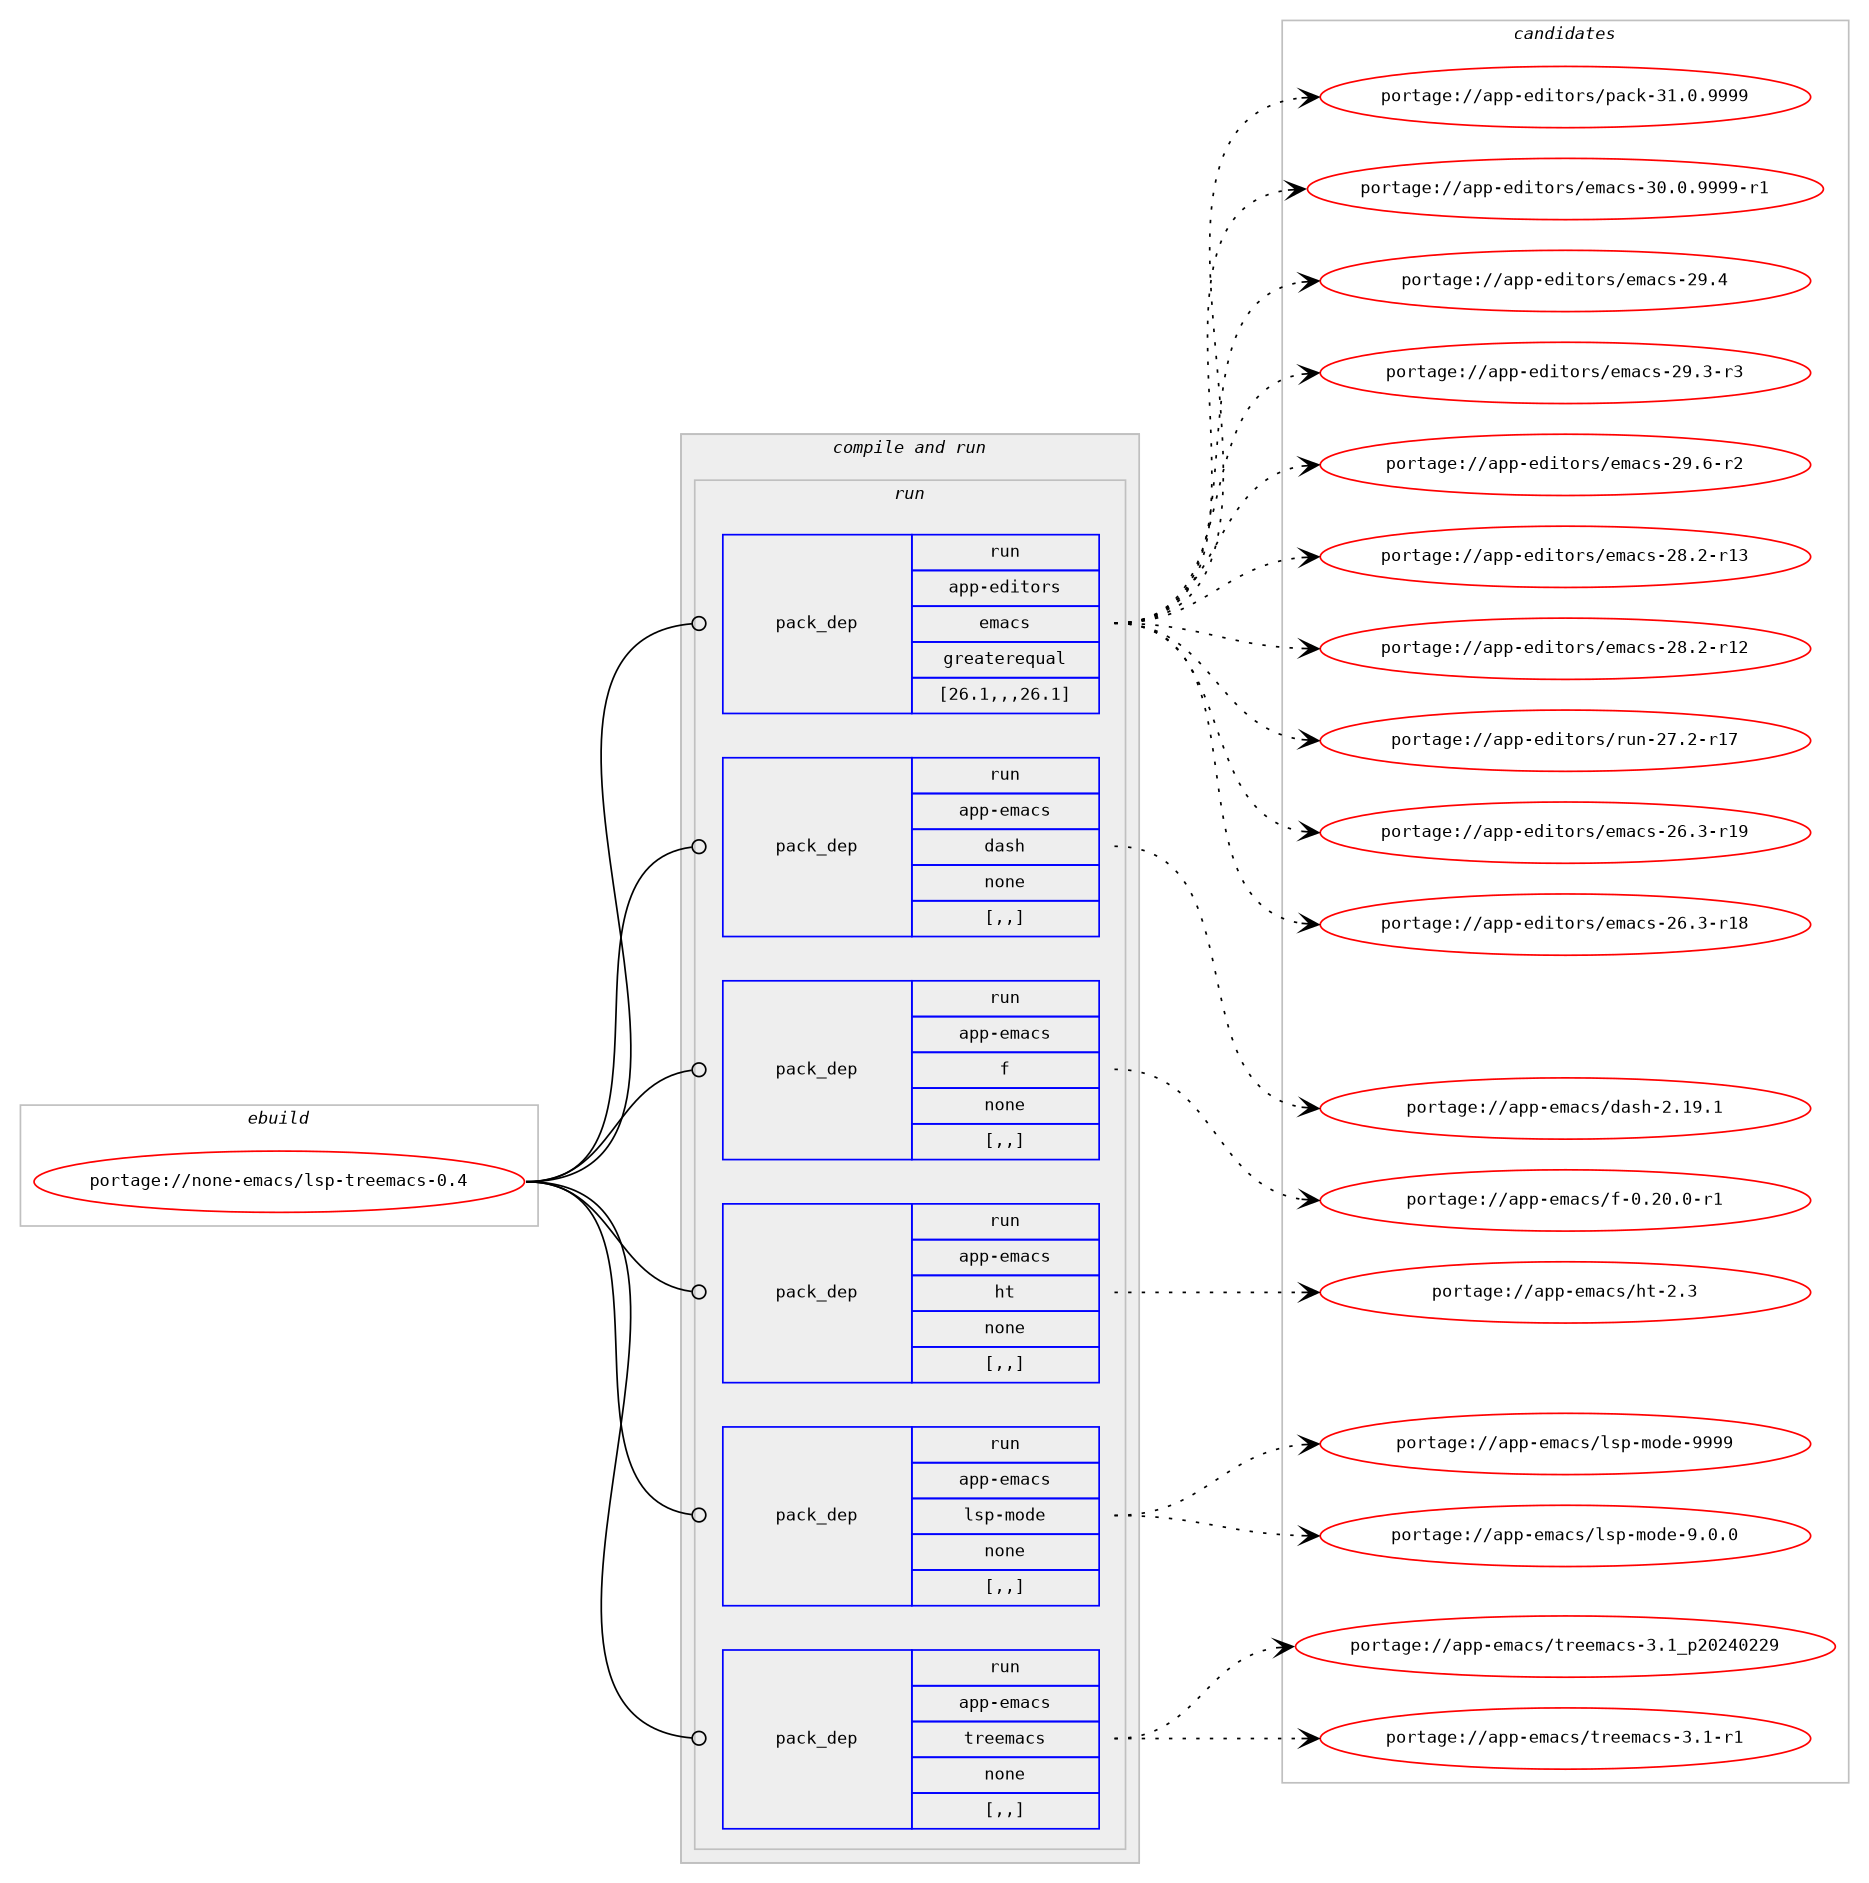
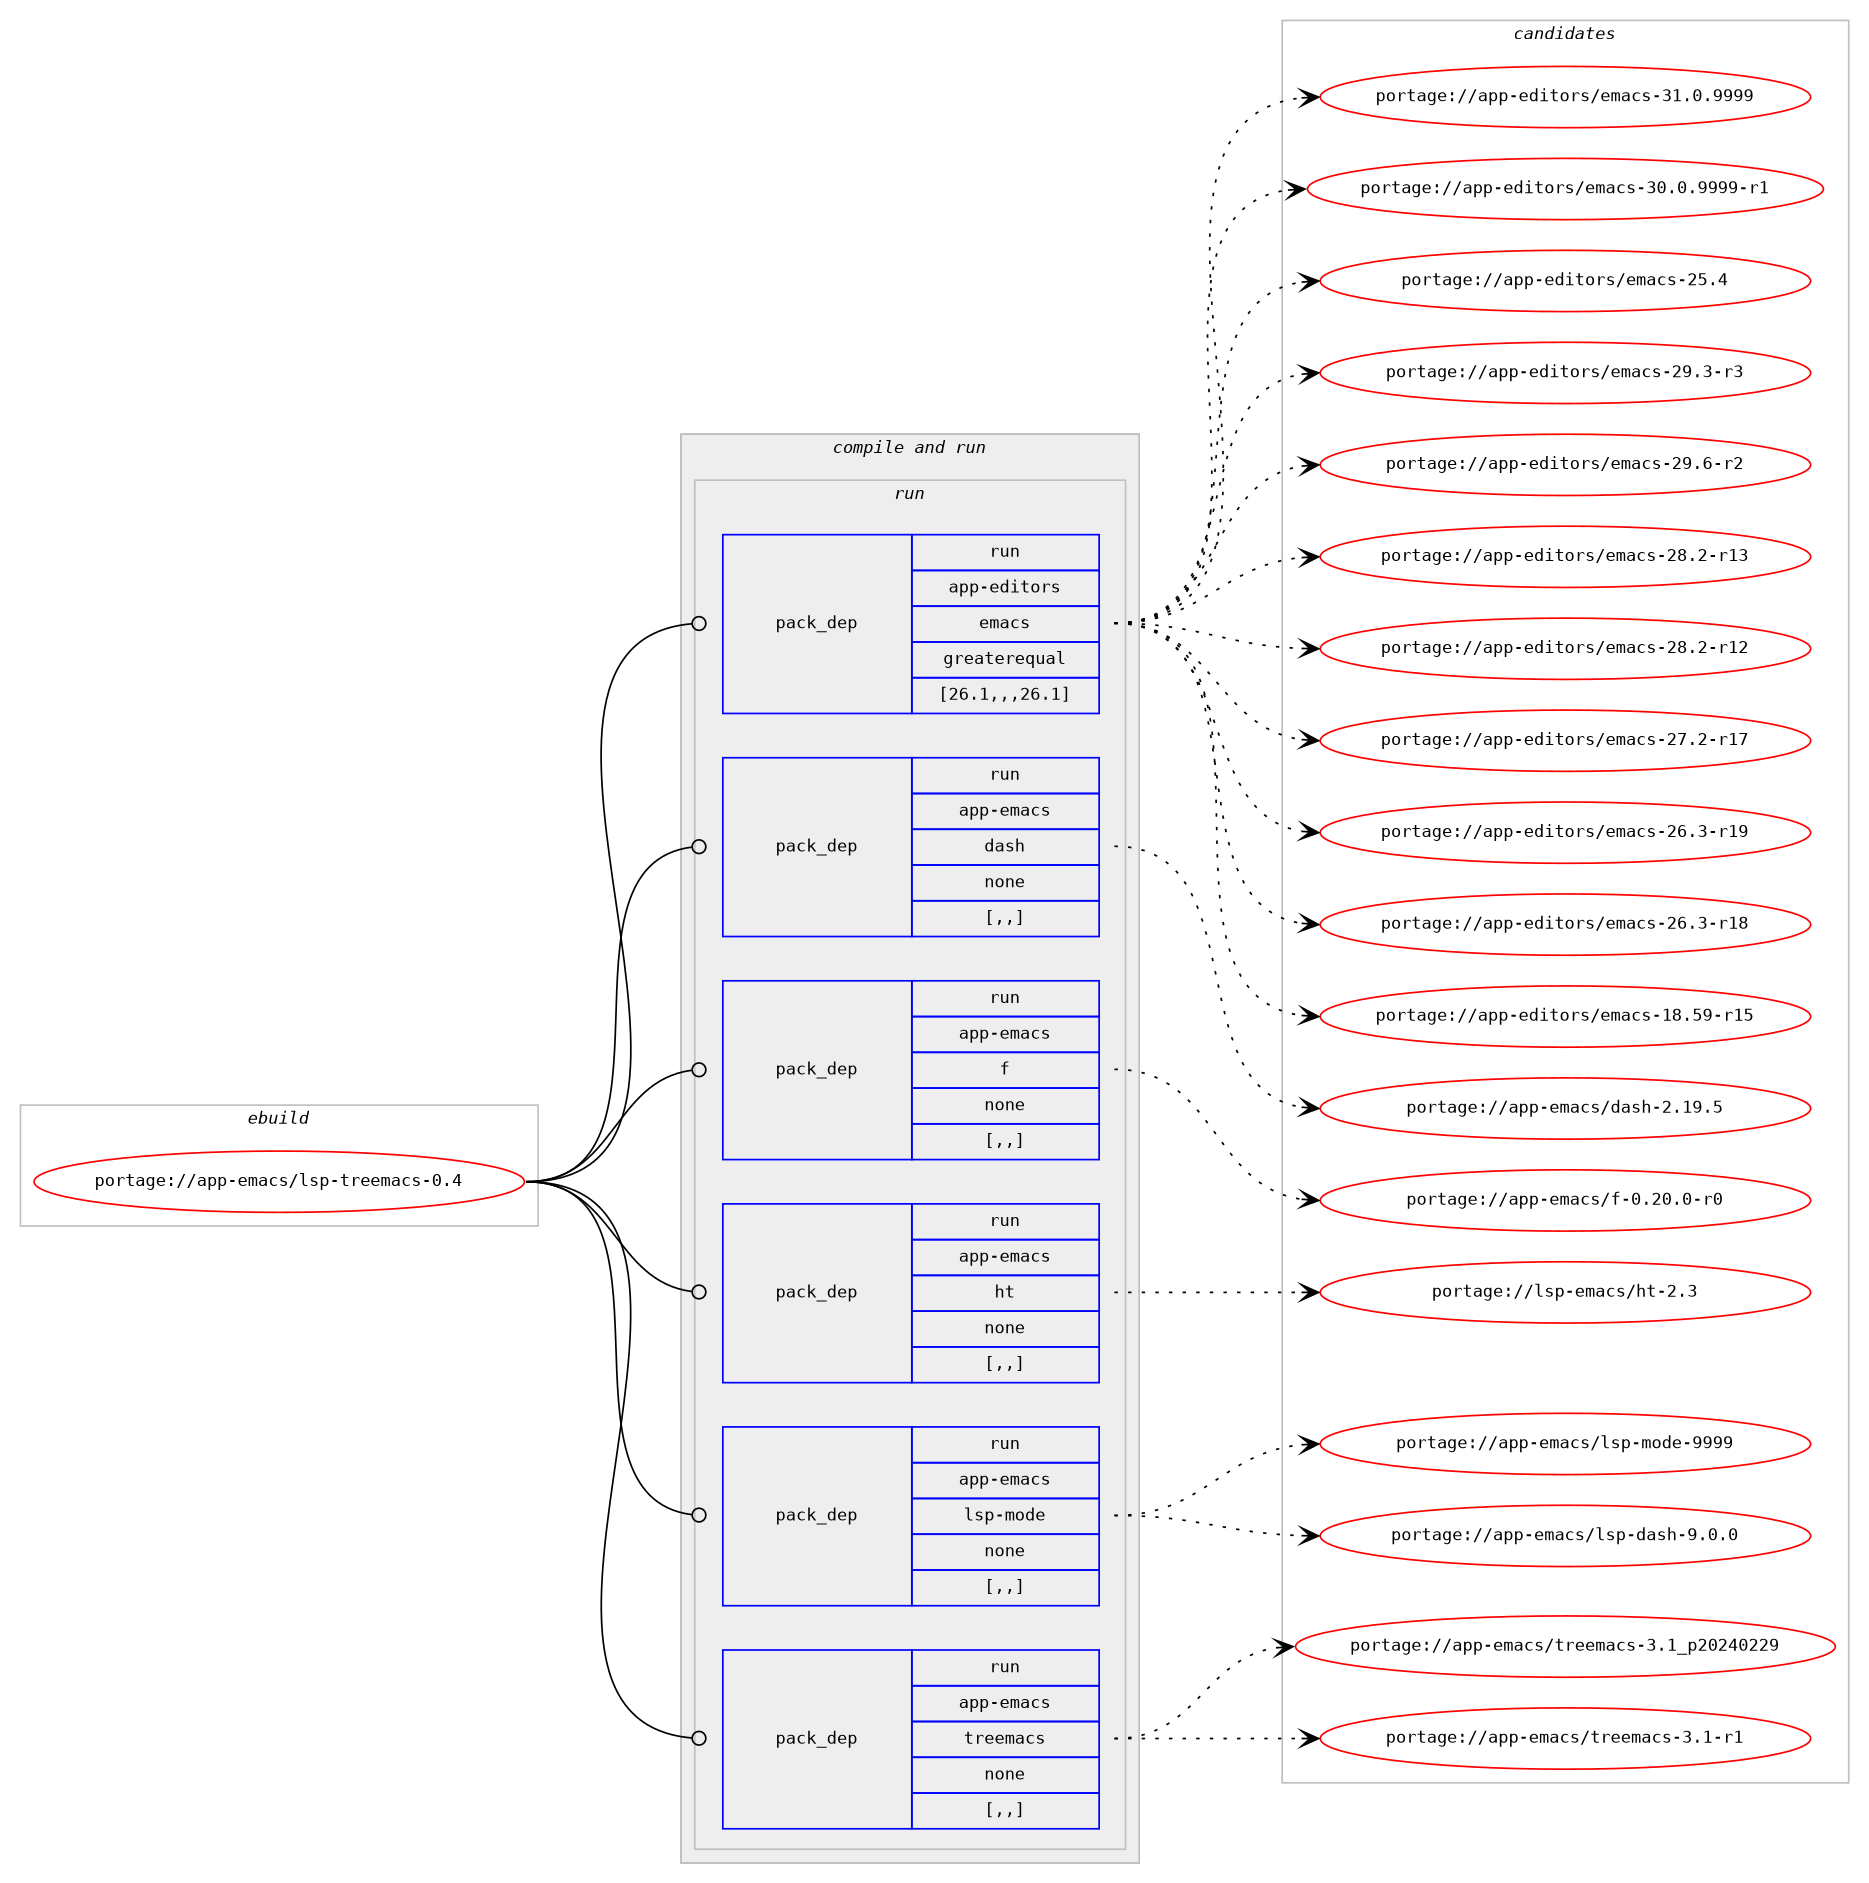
  digraph {
    compound=true
    concentrate=true
    fontname="DejaVu Sans Mono"
    fontsize=10
    newrank=true
    rankdir=LR
    ranksep=1.5
    node [color=red fontname="DejaVu Sans Mono" fontsize=10]
    edge [arrowhead=vee fontname="DejaVu Sans Mono" headport=w style=dotted tailport=e weight=100]
-   n1 [label="portage://none-emacs/lsp-treemacs-0.4" width=4]
+   n1 [label="portage://app-emacs/lsp-treemacs-0.4" width=4]
    n2 [color=blue label=<<TABLE BORDER="0" CELLBORDER="1" CELLSPACING="0" CELLPADDING="4" WIDTH="220"><TR><TD ROWSPAN="6" CELLPADDING="30">pack_dep</TD></TR><TR><TD WIDTH="110">run</TD></TR><TR><TD>app-editors</TD></TR><TR><TD>emacs</TD></TR><TR><TD>greaterequal</TD></TR><TR><TD>[26.1,,,26.1]</TD></TR></TABLE>> shape=none]
    n3 [color=blue label=<<TABLE BORDER="0" CELLBORDER="1" CELLSPACING="0" CELLPADDING="4" WIDTH="220"><TR><TD ROWSPAN="6" CELLPADDING="30">pack_dep</TD></TR><TR><TD WIDTH="110">run</TD></TR><TR><TD>app-emacs</TD></TR><TR><TD>dash</TD></TR><TR><TD>none</TD></TR><TR><TD>[,,]</TD></TR></TABLE>> shape=none]
    n4 [color=blue label=<<TABLE BORDER="0" CELLBORDER="1" CELLSPACING="0" CELLPADDING="4" WIDTH="220"><TR><TD ROWSPAN="6" CELLPADDING="30">pack_dep</TD></TR><TR><TD WIDTH="110">run</TD></TR><TR><TD>app-emacs</TD></TR><TR><TD>f</TD></TR><TR><TD>none</TD></TR><TR><TD>[,,]</TD></TR></TABLE>> shape=none]
    n5 [color=blue label=<<TABLE BORDER="0" CELLBORDER="1" CELLSPACING="0" CELLPADDING="4" WIDTH="220"><TR><TD ROWSPAN="6" CELLPADDING="30">pack_dep</TD></TR><TR><TD WIDTH="110">run</TD></TR><TR><TD>app-emacs</TD></TR><TR><TD>ht</TD></TR><TR><TD>none</TD></TR><TR><TD>[,,]</TD></TR></TABLE>> shape=none]
    n6 [color=blue label=<<TABLE BORDER="0" CELLBORDER="1" CELLSPACING="0" CELLPADDING="4" WIDTH="220"><TR><TD ROWSPAN="6" CELLPADDING="30">pack_dep</TD></TR><TR><TD WIDTH="110">run</TD></TR><TR><TD>app-emacs</TD></TR><TR><TD>lsp-mode</TD></TR><TR><TD>none</TD></TR><TR><TD>[,,]</TD></TR></TABLE>> shape=none]
    n7 [color=blue label=<<TABLE BORDER="0" CELLBORDER="1" CELLSPACING="0" CELLPADDING="4" WIDTH="220"><TR><TD ROWSPAN="6" CELLPADDING="30">pack_dep</TD></TR><TR><TD WIDTH="110">run</TD></TR><TR><TD>app-emacs</TD></TR><TR><TD>treemacs</TD></TR><TR><TD>none</TD></TR><TR><TD>[,,]</TD></TR></TABLE>> shape=none]
-   n8 [label="portage://app-editors/pack-31.0.9999" width=4]
+   n8 [label="portage://app-editors/emacs-31.0.9999" width=4]
    n9 [label="portage://app-editors/emacs-30.0.9999-r1" width=4]
-   n10 [label="portage://app-editors/emacs-29.4" width=4]
+   n10 [label="portage://app-editors/emacs-25.4" width=4]
    n11 [label="portage://app-editors/emacs-29.3-r3" width=4]
    n12 [label="portage://app-editors/emacs-29.6-r2" width=4]
    n13 [label="portage://app-editors/emacs-28.2-r13" width=4]
    n14 [label="portage://app-editors/emacs-28.2-r12" width=4]
-   n15 [label="portage://app-editors/run-27.2-r17" width=4]
+   n15 [label="portage://app-editors/emacs-27.2-r17" width=4]
    n16 [label="portage://app-editors/emacs-26.3-r19" width=4]
    n17 [label="portage://app-editors/emacs-26.3-r18" width=4]
-   n19 [label="portage://app-emacs/dash-2.19.1" width=4]
-   n20 [label="portage://app-emacs/f-0.20.0-r1" width=4]
-   n21 [label="portage://app-emacs/ht-2.3" width=4]
+   n18 [label="portage://app-editors/emacs-18.59-r15" width=4]
+   n19 [label="portage://app-emacs/dash-2.19.5" width=4]
+   n20 [label="portage://app-emacs/f-0.20.0-r0" width=4]
+   n21 [label="portage://lsp-emacs/ht-2.3" width=4]
    n22 [label="portage://app-emacs/lsp-mode-9999" width=4]
-   n23 [label="portage://app-emacs/lsp-mode-9.0.0" width=4]
+   n23 [label="portage://app-emacs/lsp-dash-9.0.0" width=4]
    n24 [label="portage://app-emacs/treemacs-3.1_p20240229" width=4]
    n25 [label="portage://app-emacs/treemacs-3.1-r1" width=4]
    subgraph cluster_1 {
      color=gray
      label=<<i>ebuild</i>>
      n1
    }
    subgraph cluster_2 {
      color=gray
      label=<<i>dependencies</i>>
      subgraph cluster_3 {
        color=gray
        fillcolor="#eeeeee"
        label=<<i>compile</i>>
        style=filled
      }
      subgraph cluster_4 {
        color=gray
        fillcolor="#eeeeee"
        label=<<i>compile and run</i>>
        style=filled
      }
      subgraph cluster_5 {
        color=gray
        fillcolor="#eeeeee"
        label=<<i>run</i>>
        style=filled
        subgraph sub_6 {
          color=gray
          fillcolor="#eeeeee"
          label=<<i>run</i>>
          style=filled
          n2
        }
        subgraph sub_7 {
          color=gray
          fillcolor="#eeeeee"
          label=<<i>run</i>>
          style=filled
          n3
        }
        subgraph sub_8 {
          color=gray
          fillcolor="#eeeeee"
          label=<<i>run</i>>
          style=filled
          n4
        }
        subgraph sub_9 {
          color=gray
          fillcolor="#eeeeee"
          label=<<i>run</i>>
          style=filled
          n5
        }
        subgraph sub_10 {
          color=gray
          fillcolor="#eeeeee"
          label=<<i>run</i>>
          style=filled
          n6
        }
        subgraph sub_11 {
          color=gray
          fillcolor="#eeeeee"
          label=<<i>run</i>>
          style=filled
          n7
        }
      }
    }
    subgraph cluster_12 {
      color=gray
      label=<<i>candidates</i>>
      rank=same
      subgraph sub_13 {
        color=black
        label=<<i>candidates</i>>
        nodesep=1
        rank=same
        n8
        n9
        n10
        n11
        n12
        n13
        n14
        n15
        n16
        n17
+       n18
      }
      subgraph sub_14 {
        color=black
        label=<<i>candidates</i>>
        nodesep=1
        rank=same
        n19
      }
      subgraph sub_15 {
        color=black
        label=<<i>candidates</i>>
        nodesep=1
        rank=same
        n20
      }
      subgraph sub_16 {
        color=black
        label=<<i>candidates</i>>
        nodesep=1
        rank=same
        n21
      }
      subgraph sub_17 {
        color=black
        label=<<i>candidates</i>>
        nodesep=1
        rank=same
        n22
        n23
      }
      subgraph sub_18 {
        color=black
        label=<<i>candidates</i>>
        nodesep=1
        rank=same
        n24
        n25
      }
    }
    n1 -> n2 [arrowhead=odot style=solid weight=20]
    n1 -> n3 [arrowhead=odot style=solid weight=20]
    n1 -> n4 [arrowhead=odot style=solid weight=20]
    n1 -> n5 [arrowhead=odot style=solid weight=20]
    n1 -> n6 [arrowhead=odot style=solid weight=20]
    n1 -> n7 [arrowhead=odot style=solid weight=20]
    n2 -> n8
    n2 -> n9
    n2 -> n10
    n2 -> n11
    n2 -> n12
    n2 -> n13
    n2 -> n14
    n2 -> n15
    n2 -> n16
    n2 -> n17
+   n2 -> n18
    n3 -> n19
    n4 -> n20
    n5 -> n21
    n6 -> n22
    n6 -> n23
    n7 -> n24
    n7 -> n25
  }
